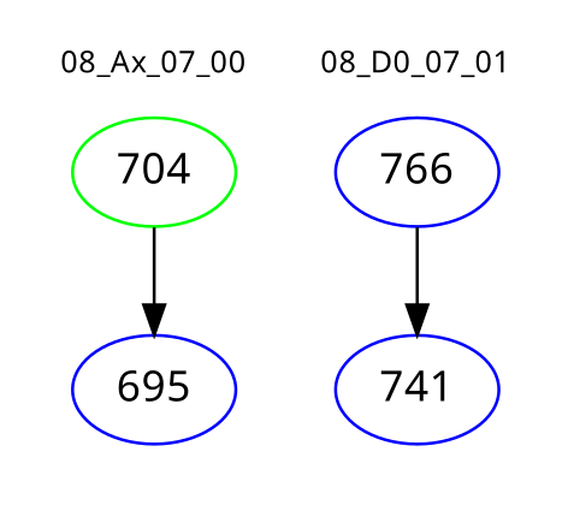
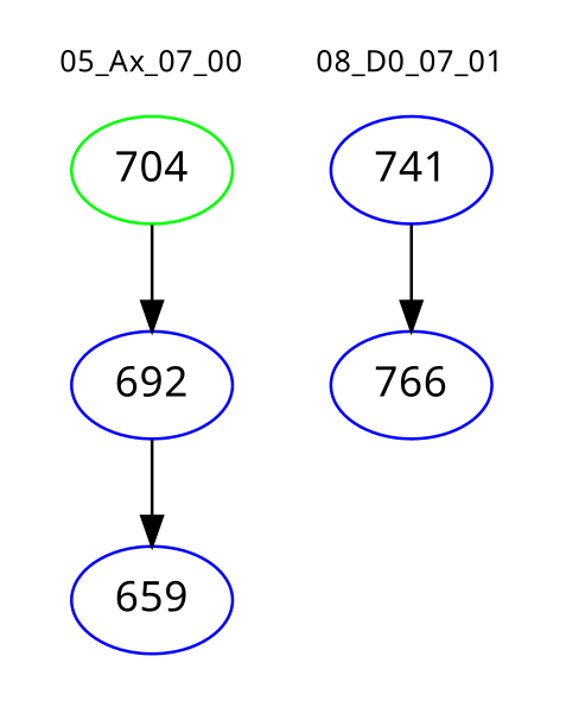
  digraph {
    fontname="Noto Sans"
    node [color=blue fontname="Noto Sans"]
    edge [color=black fontname="Noto Sans"]
-   n1 [label=695]
+   n1 [label=692]
+   n2 [label=659]
    n3 [color=green label=704]
    n4 [label=766]
    n5 [label=741]
    subgraph cluster_1 {
      color=white
      fontsize=10
-     label="08_Ax_07_00"
+     label="05_Ax_07_00"
      n1
+     n2
      n3
    }
    subgraph cluster_2 {
      color=white
      fontsize=10
      label="08_D0_07_01"
      n4
      n5
    }
+   n1 -> n2
    n3 -> n1
-   n4 -> n5
+   n5 -> n4
  }
